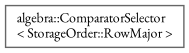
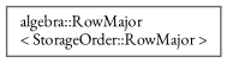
  digraph {
    rankdir=LR
    fontname="EB Garamond"
-   n1 [color=grey40 fillcolor=white fontname="EB Garamond" fontsize=10 height=0.2 label="algebra::ComparatorSelector\l\< StorageOrder::RowMajor \>" shape=box style=filled width=0.4]
+   n1 [color=grey40 fillcolor=white fontname="EB Garamond" fontsize=10 height=0.2 label="algebra::RowMajor\l\< StorageOrder::RowMajor \>" shape=box style=filled width=0.4]
  }
